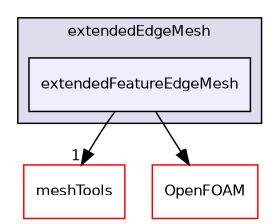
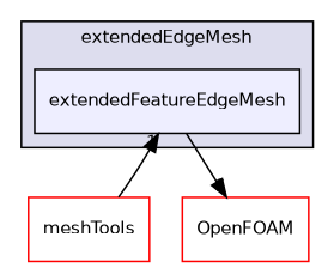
  digraph {
    compound=true
    node [fontname=Helvetica fontsize=10 shape=box color=red]
    edge [labeldistance=1.5 labelfontname=Helvetica labelfontsize=10]
    n1 [fillcolor="#eeeeff" label=extendedFeatureEdgeMesh pencolor=black style=filled color=""]
    n2 [label=meshTools]
    n3 [label=OpenFOAM]
    subgraph cluster_1 {
      bgcolor="#ddddee"
      fontname=Helvetica
      fontsize=10
      label=extendedEdgeMesh
      pencolor=black
      n1
    }
-   n1 -> n2 [headlabel=1]
+   n2 -> n1 [headlabel=1]
    n1 -> n3 [headlabel=6]
  }
